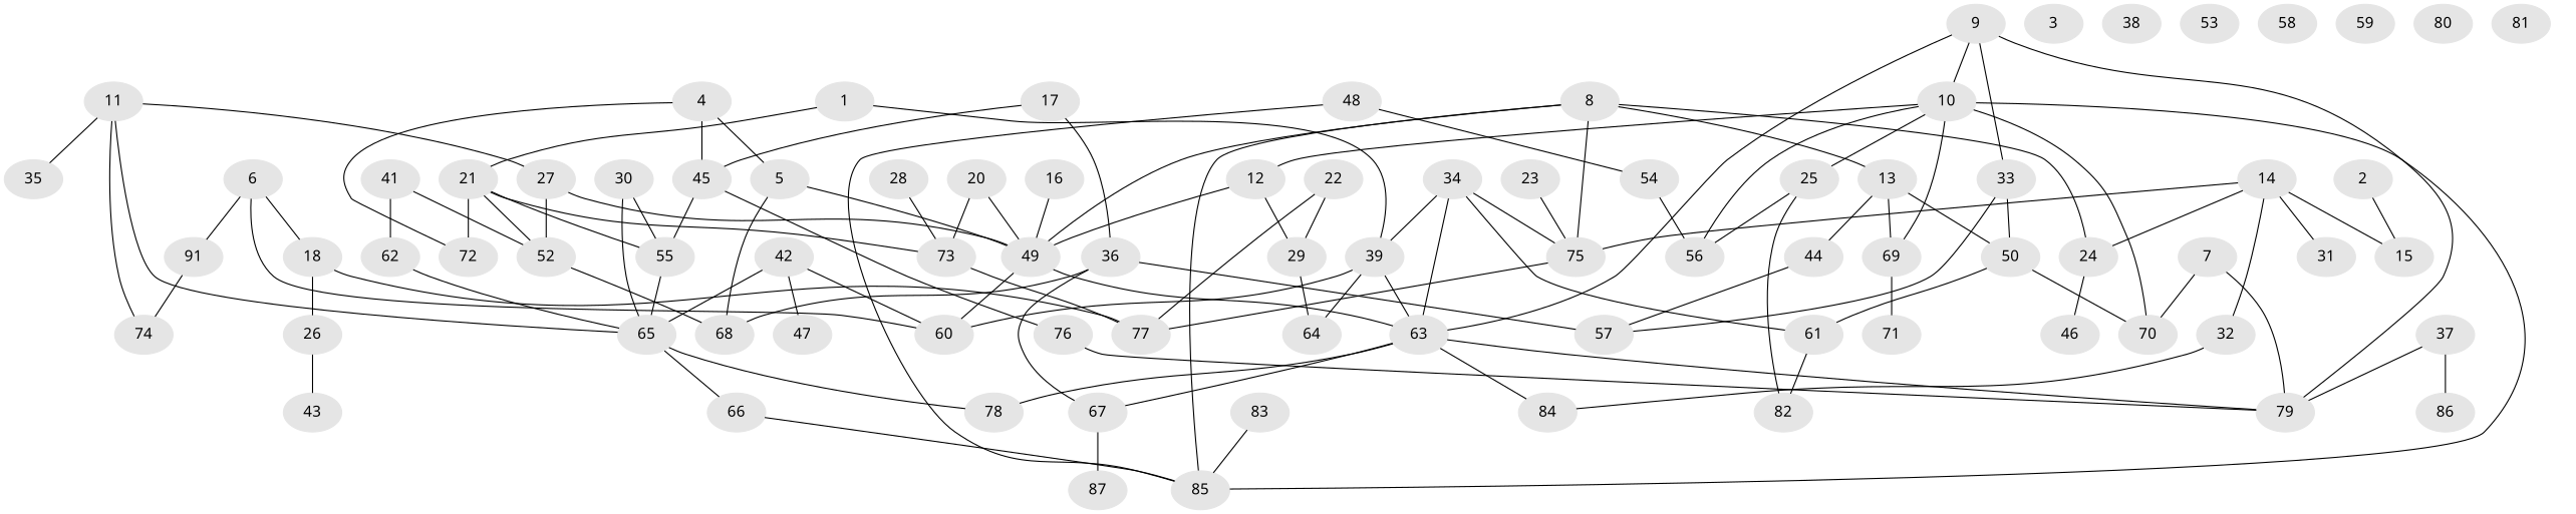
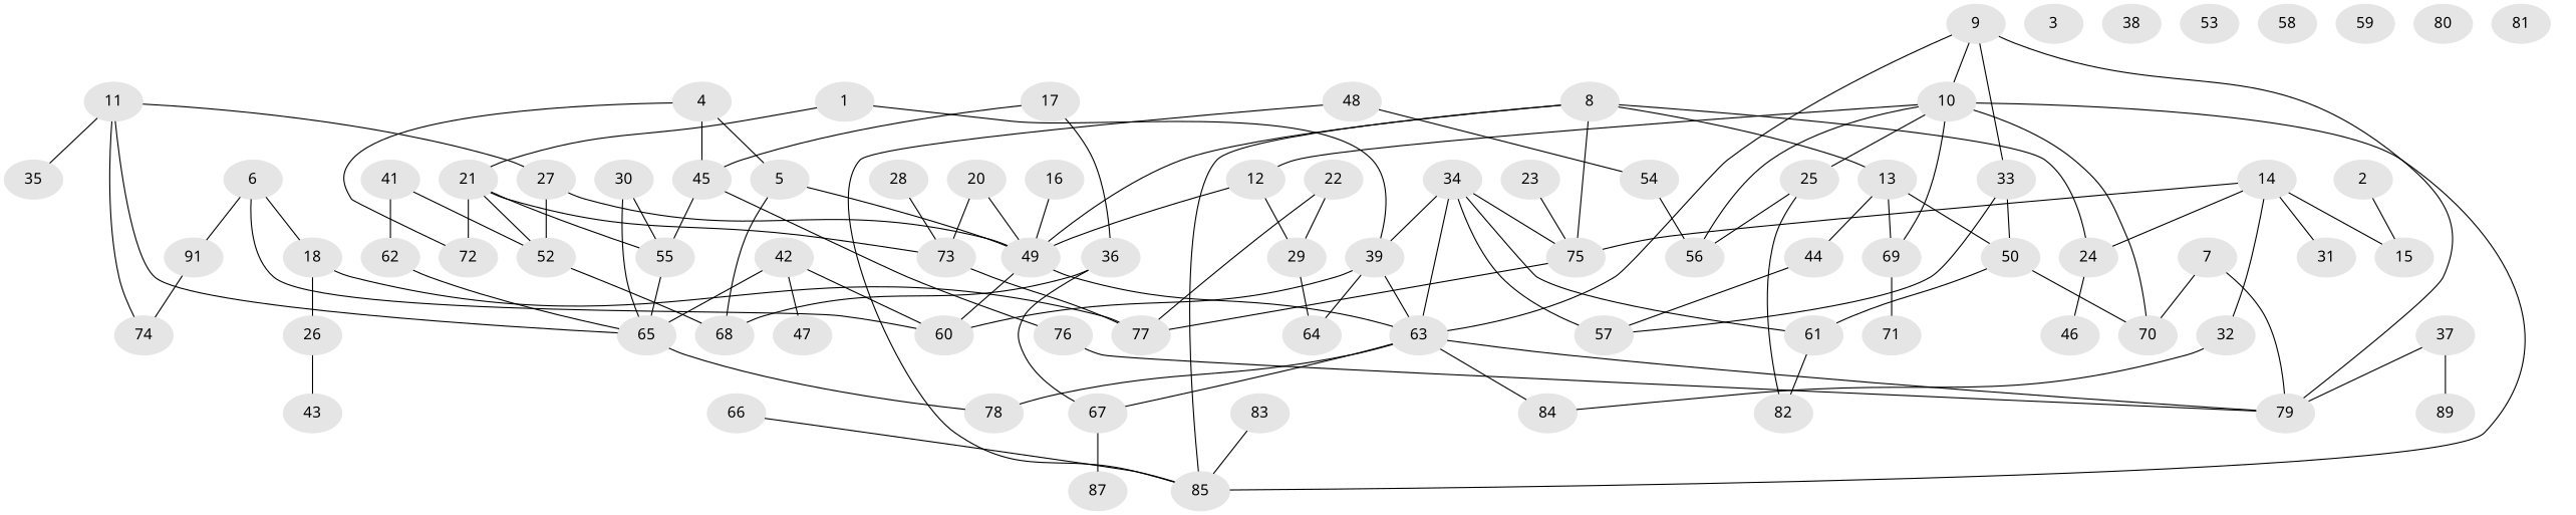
  graph {
    fontname="Noto Sans"
    node [color=gray90 fontname="Noto Sans" style=filled]
    edge [fontname="Noto Sans"]
    1
    21
    39
    72
    73
    52
    55
    60
    63
    64
    2
    15
    3
    4
    5
    45
    49
    68
    76
    6
    18
    n22 [label=91]
    26
    77
    74
    7
    70
    79
    8
    13
    24
    75
    85
    69
    44
    50
    46
    9
    10
    33
    12
    25
    56
    57
    84
    67
    78
    29
    82
    71
    11
    27
    35
    65
    66
    61
    14
    31
    32
    16
    17
    36
    43
    42
    47
    20
    22
    23
    28
    30
    34
    87
    37
-   86
+   86 [label=89]
    38
    41
    62
    48
    54
    53
    58
    59
    80
    81
    83
    1 -- 21
    1 -- 39
    21 -- 72
    21 -- 73
    21 -- 52
    21 -- 55
    39 -- 60
    39 -- 63
    39 -- 64
    73 -- 77
    52 -- 68
    55 -- 65
    63 -- 79
    63 -- 84
    63 -- 67
    63 -- 78
    2 -- 15
    4 -- 72
    4 -- 5
    4 -- 45
    5 -- 49
    5 -- 68
    45 -- 55
    45 -- 76
    49 -- 60
    49 -- 63
    76 -- 79
    6 -- 60
    6 -- 18
    6 -- n22
    18 -- 26
    18 -- 77
    n22 -- 74
    26 -- 43
    7 -- 70
    7 -- 79
    8 -- 49
    8 -- 13
    8 -- 24
    8 -- 75
    8 -- 85
    13 -- 69
    13 -- 44
    13 -- 50
    24 -- 46
    75 -- 77
    69 -- 71
    44 -- 57
    50 -- 70
    50 -- 61
    9 -- 63
    9 -- 79
    9 -- 10
    9 -- 33
    10 -- 70
    10 -- 85
    10 -- 69
    10 -- 12
    10 -- 25
    10 -- 56
    33 -- 50
    33 -- 57
    12 -- 49
    12 -- 29
    25 -- 56
    25 -- 82
    67 -- 87
    29 -- 64
    11 -- 74
    11 -- 27
    11 -- 35
    11 -- 65
    27 -- 52
    27 -- 49
    65 -- 78
-   65 -- 66
    66 -- 85
    61 -- 82
    14 -- 15
    14 -- 24
    14 -- 75
    14 -- 31
    14 -- 32
    32 -- 84
    16 -- 49
    17 -- 45
    17 -- 36
    36 -- 68
    36 -- 67
    42 -- 60
    42 -- 65
    42 -- 47
    20 -- 73
    20 -- 49
    22 -- 77
    22 -- 29
    23 -- 75
    28 -- 73
    30 -- 55
    30 -- 65
    34 -- 39
    34 -- 63
    34 -- 75
-   36 -- 57
+   34 -- 57
    34 -- 61
    37 -- 79
    37 -- 86
    41 -- 52
    41 -- 62
    62 -- 65
    48 -- 85
    48 -- 54
    54 -- 56
    83 -- 85
  }
